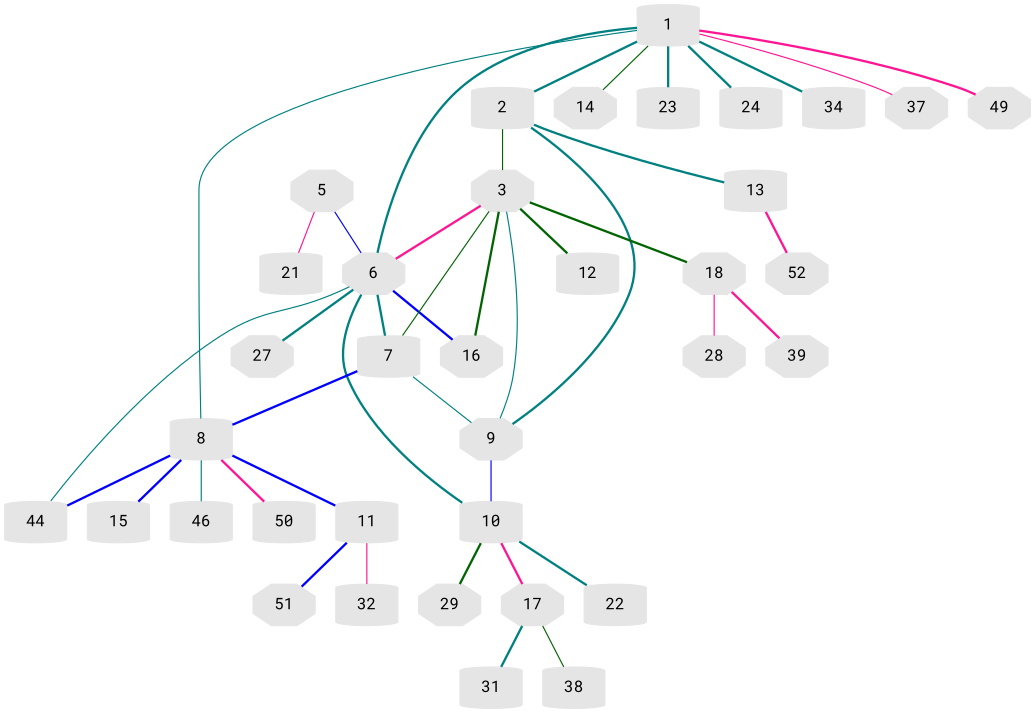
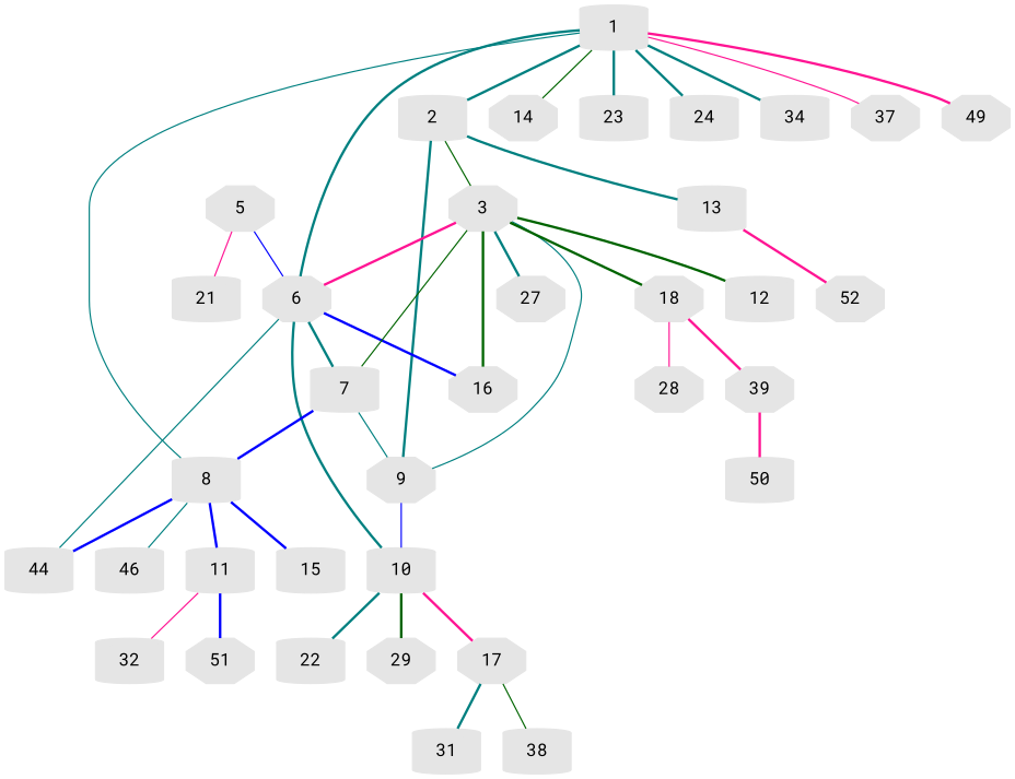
  graph {
    fontname="Roboto Mono"
    node [color=gray90 fontname="Roboto Mono" shape=cylinder style=filled]
    edge [color=teal fontname="Roboto Mono" style=bold]
    1 [super="+53"]
    2 [super="+20"]
    6 [shape=octagon super="+35"]
    8 [super="+33"]
    14 [shape=octagon]
    23
    24 [super="+26"]
    34
    37 [shape=octagon super="+47"]
    49 [shape=octagon]
    3 [shape=octagon super="+4"]
    9 [shape=octagon super="+43"]
    13 [super="+41"]
    7
    16 [shape=octagon super="+36"]
    10 [super="+40"]
    44
    11 [super="+48"]
    15
    46
    50
    12
    18 [shape=octagon super="+25"]
    27 [shape=octagon]
    52 [shape=octagon]
    28 [shape=octagon]
    39 [shape=octagon]
    5 [shape=octagon super="+30"]
    21 [super="+45"]
    17 [shape=octagon super="+19"]
    22
    29 [shape=octagon]
    32
    51 [shape=octagon]
    31
    38 [super="+42"]
    1 -- 2
    1 -- 6
    1 -- 8 [style=solid]
    1 -- 14 [color=darkgreen style=solid]
    1 -- 23
    1 -- 24
    1 -- 34
    1 -- 37 [color=deeppink style=solid]
    1 -- 49 [color=deeppink]
    2 -- 3 [color=darkgreen style=solid weight=2]
    2 -- 9
    2 -- 13
    6 -- 7
    6 -- 16 [color=blue weight=2]
    6 -- 10
    6 -- 44 [style=solid]
    8 -- 44 [color=blue]
    8 -- 11 [color=blue]
    8 -- 15 [color=blue]
    8 -- 46 [style=solid]
-   8 -- 50 [color=deeppink]
+   39 -- 50 [color=deeppink]
    3 -- 6 [color=deeppink]
    3 -- 9 [style=solid]
    3 -- 7 [color=darkgreen style=solid]
    3 -- 16 [color=darkgreen]
    3 -- 12 [color=darkgreen]
    3 -- 18 [color=darkgreen]
-   6 -- 27
+   3 -- 27
    9 -- 10 [color=blue style=solid]
    13 -- 52 [color=deeppink]
    7 -- 8 [color=blue]
    7 -- 9 [style=solid weight=2]
    10 -- 17 [color=deeppink]
    10 -- 22
    10 -- 29 [color=darkgreen]
    11 -- 32 [color=deeppink style=solid]
    11 -- 51 [color=blue]
    18 -- 28 [color=deeppink style=solid]
    18 -- 39 [color=deeppink]
    5 -- 6 [color=blue style=solid]
    5 -- 21 [color=deeppink style=solid]
    17 -- 31
    17 -- 38 [color=darkgreen style=solid]
  }
